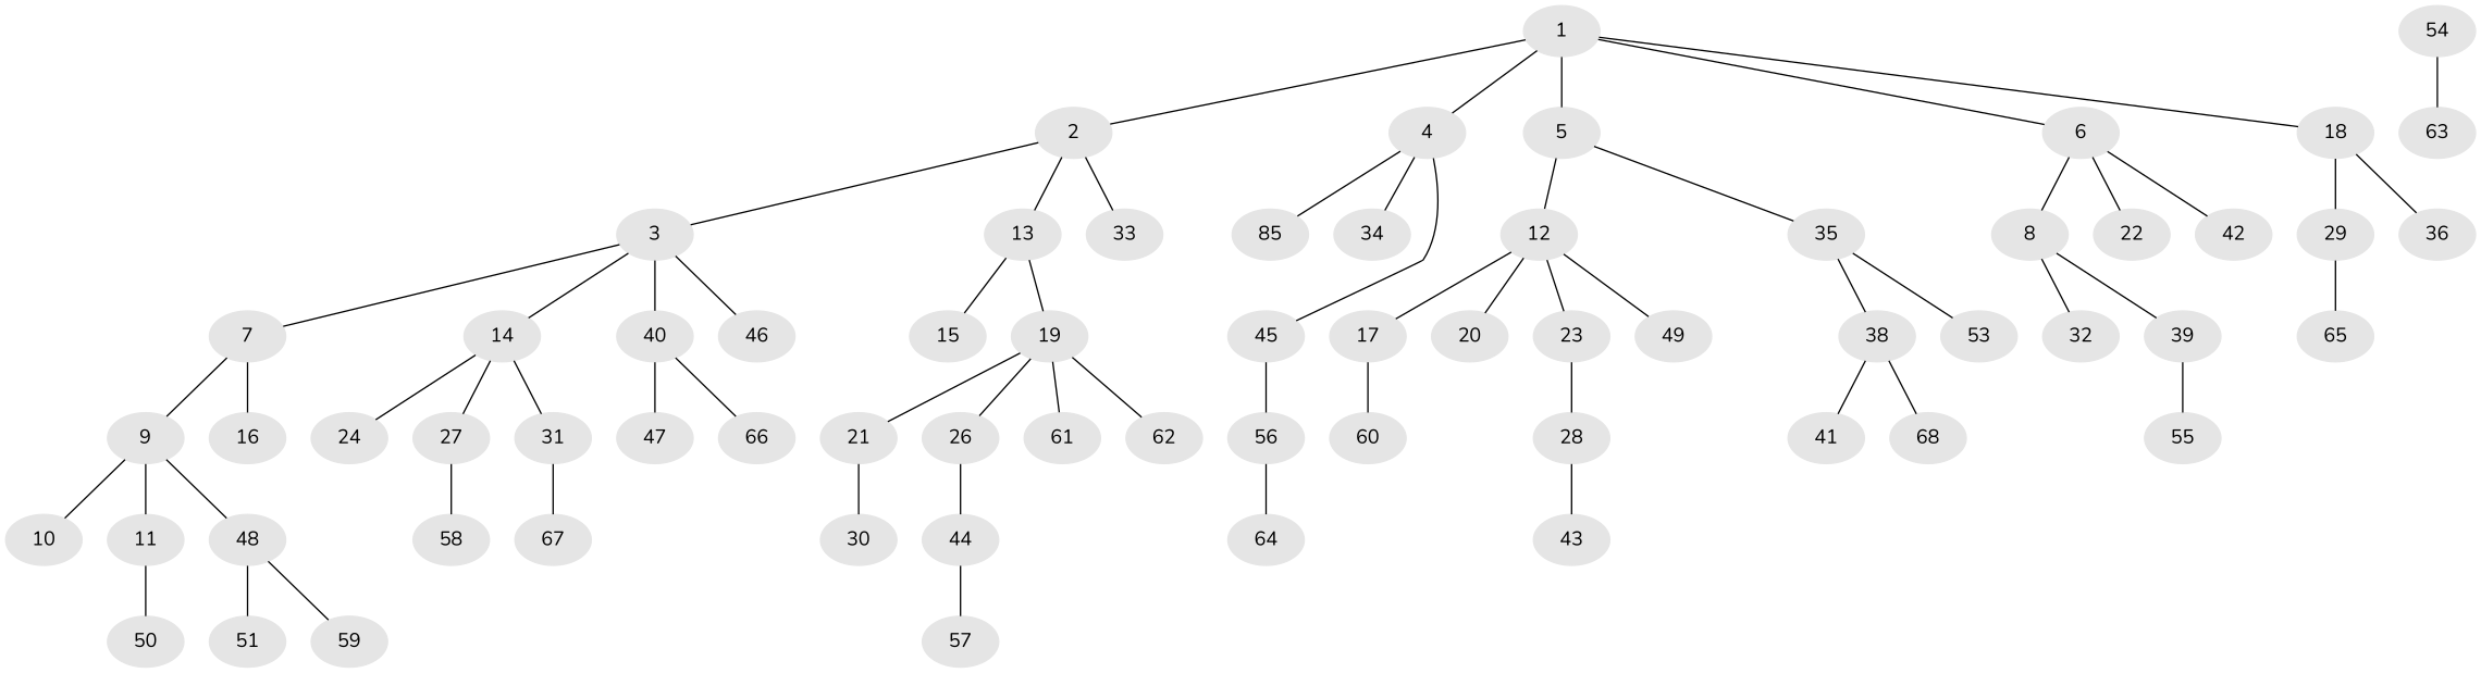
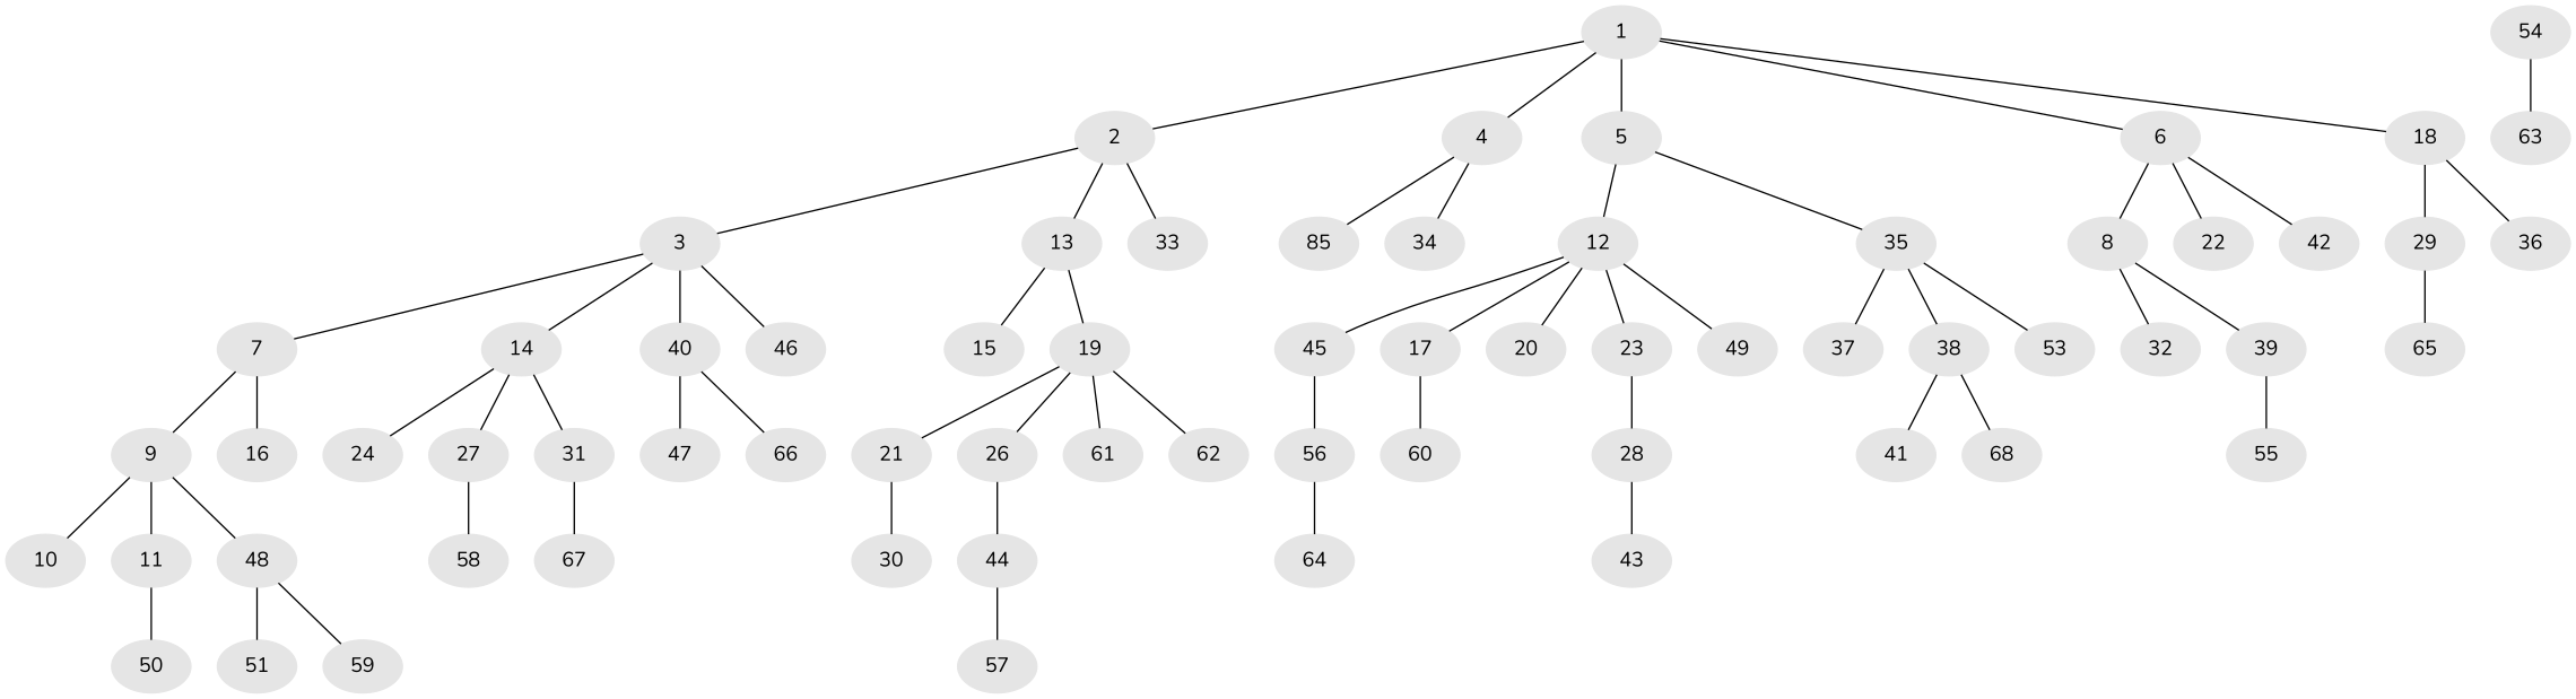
  graph {
    fontname=Nunito
    node [color=gray90 fontname=Nunito style=filled]
    edge [fontname=Nunito]
    1
    2
    4
    5
    6
    18
    3
    13
    33
    n10 [label=85]
    34
    12
    35
    8
    22
    42
    29
    36
    7
    14
    40
    46
    15
    19
    9
    16
    24
    27
    31
    47
    66
    17
    20
    23
    45
    49
+   37
    38
    53
    32
    39
    10
    11
    48
    55
    50
    51
    59
    60
    28
    56
    21
    26
    61
    62
    58
    67
    65
    30
    44
    43
    57
    54
    63
    41
    68
    64
    1 -- 2
    1 -- 4
    1 -- 5
    1 -- 6
    1 -- 18
    2 -- 3
    2 -- 13
    2 -- 33
    4 -- n10
    4 -- 34
    5 -- 12
    5 -- 35
    6 -- 8
    6 -- 22
    6 -- 42
    18 -- 29
    18 -- 36
    3 -- 7
    3 -- 14
    3 -- 40
    3 -- 46
    13 -- 15
    13 -- 19
    12 -- 17
    12 -- 20
    12 -- 23
-   4 -- 45
+   12 -- 45
    12 -- 49
+   35 -- 37
    35 -- 38
    35 -- 53
    8 -- 32
    8 -- 39
    29 -- 65
    7 -- 9
    7 -- 16
    14 -- 24
    14 -- 27
    14 -- 31
    40 -- 47
    40 -- 66
    19 -- 21
    19 -- 26
    19 -- 61
    19 -- 62
    9 -- 10
    9 -- 11
    9 -- 48
    27 -- 58
    31 -- 67
    17 -- 60
    23 -- 28
    45 -- 56
    38 -- 41
    38 -- 68
    39 -- 55
    11 -- 50
    48 -- 51
    48 -- 59
    28 -- 43
    56 -- 64
    21 -- 30
    26 -- 44
    44 -- 57
    54 -- 63
  }
